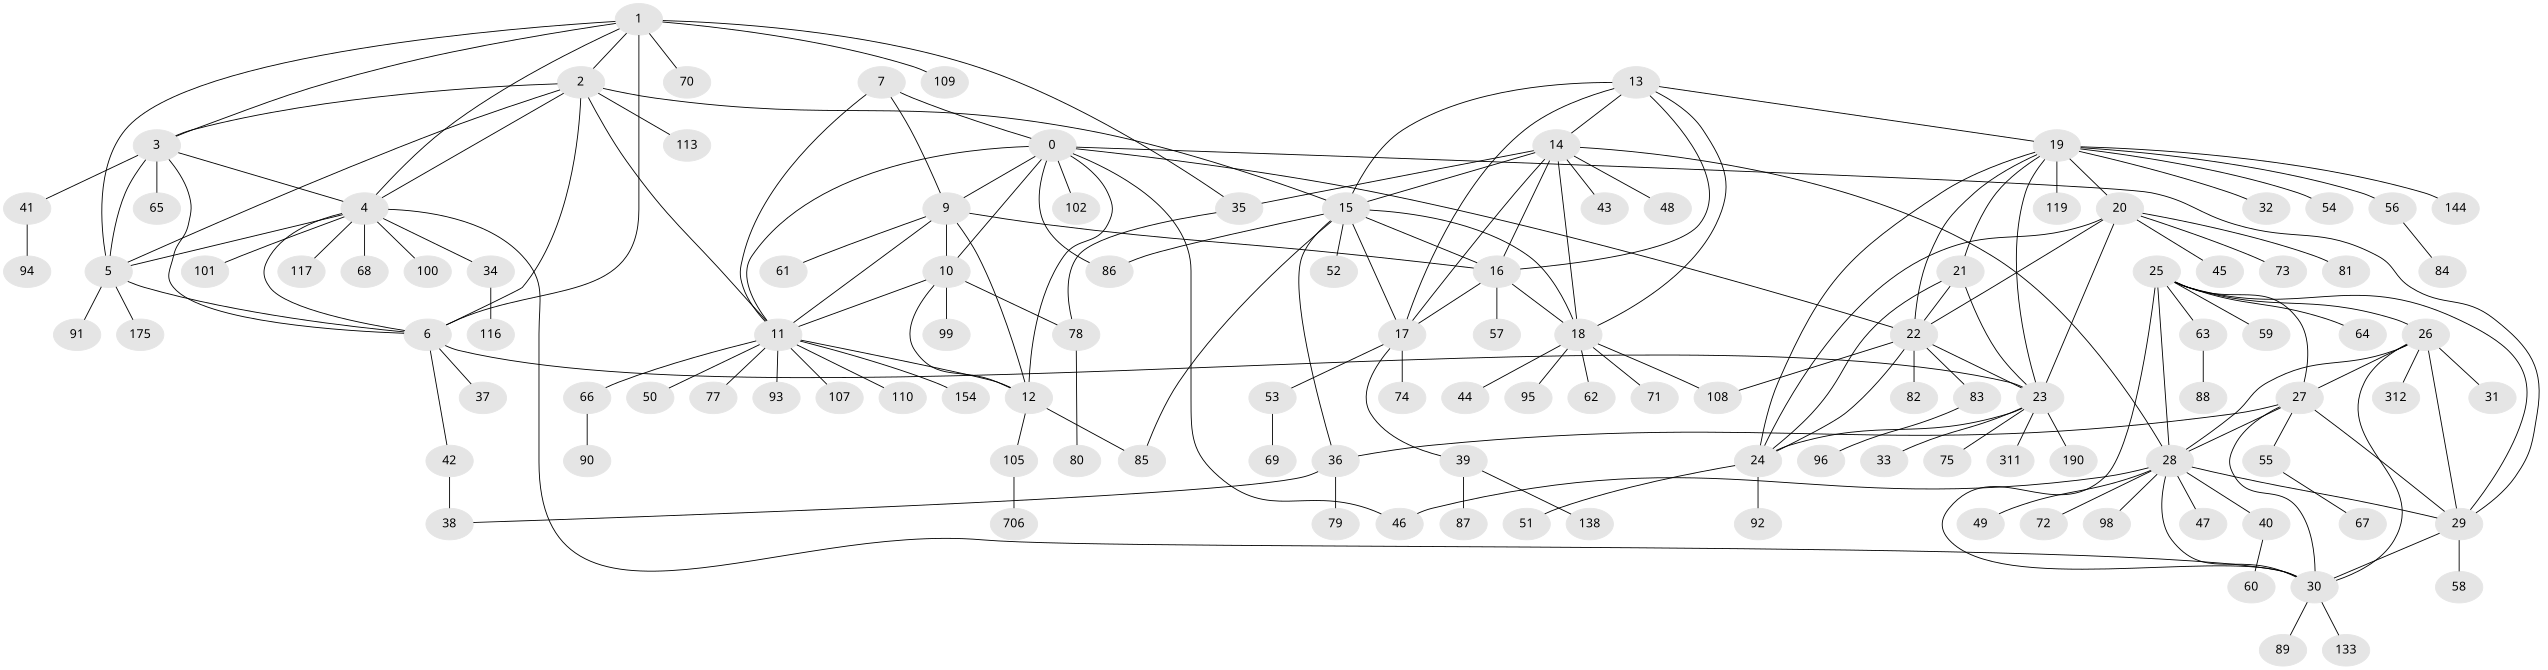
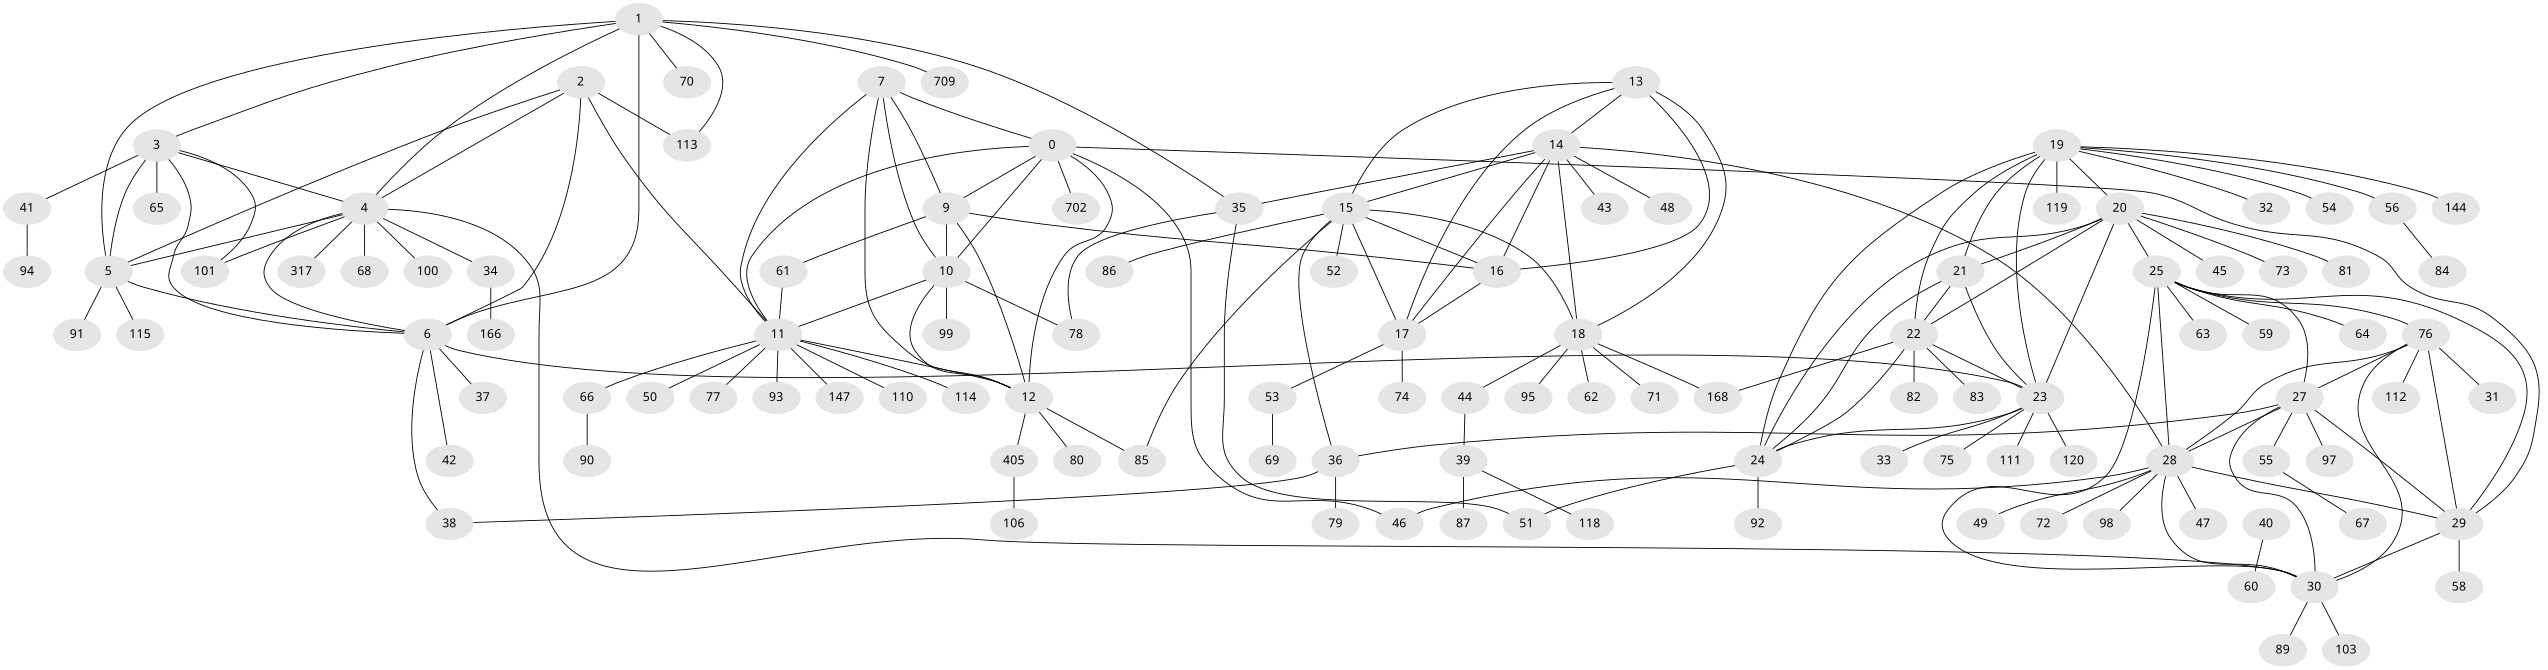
  graph {
    fontname="Noto Sans"
    node [color=gray90 fontname="Noto Sans" style=filled]
    edge [fontname="Noto Sans"]
    1
    2
    3
    4
    5
    6
    35
    70
-   109
+   109 [label=709]
    11
    15
    113
    41
    65
    30
    34
    68
    100
    101
-   117
+   117 [label=317]
    91
-   115 [label=175]
+   115
    23
    37
    38
    42
    78
    51
    12
    50
    66
    77
    93
-   107
+   107 [label=147]
    110
-   114 [label=154]
+   114
    86
    16
    85
    17
    18
    36
    52
    94
    89
-   103 [label=133]
-   116
+   103
+   116 [label=166]
    24
    33
    75
-   111 [label=311]
-   120 [label=190]
+   111
+   120
    7
    n54 [label=0]
    9
    10
    22
    29
    46
-   102
+   102 [label=702]
    61
    99
    80
-   105
-   108
+   105 [label=405]
+   108 [label=168]
    82
    83
    58
-   57
    90
-   106 [label=706]
+   106
    13
    14
    19
    28
    43
    48
    39
    53
    74
    44
    62
    71
    95
    20
    21
    32
    54
    56
    n90 [label=144]
    119
    40
    47
    49
    72
    98
    79
    87
-   118 [label=138]
+   118
    69
    25
    45
    73
    81
    92
    84
-   26
+   26 [label=76]
    27
    59
    63
    64
-   96
    31
-   112 [label=312]
+   112
    55
-   88
+   97
    67
    60
-   1 -- 2
+   1 -- 113
    1 -- 3
    1 -- 4
    1 -- 5
    1 -- 6
    1 -- 35
    1 -- 70
    1 -- 109
-   2 -- 3
+   101 -- 3
    2 -- 4
    2 -- 5
    2 -- 6
    2 -- 11
-   2 -- 15
    2 -- 113
    3 -- 4
    3 -- 5
    3 -- 6
    3 -- 41
    3 -- 65
    4 -- 5
    4 -- 6
    4 -- 30
    4 -- 34
    4 -- 68
    4 -- 100
    4 -- 101
    4 -- 117
    5 -- 6
    5 -- 91
    5 -- 115
    6 -- 23
    6 -- 37
-   42 -- 38
+   6 -- 38
    6 -- 42
    35 -- 78
+   35 -- 51
    11 -- 12
    11 -- 50
    11 -- 66
    11 -- 77
    11 -- 93
    11 -- 107
    11 -- 110
    11 -- 114
    15 -- 86
    15 -- 16
    15 -- 85
    15 -- 17
    15 -- 18
    15 -- 36
    15 -- 52
    41 -- 94
    30 -- 89
    30 -- 103
    34 -- 116
    23 -- 24
    23 -- 33
    23 -- 75
    23 -- 111
    23 -- 120
    12 -- 85
-   78 -- 80
+   12 -- 80
    12 -- 105
    66 -- 90
    16 -- 17
-   16 -- 18
-   16 -- 57
-   17 -- 39
+   44 -- 39
    17 -- 53
    17 -- 74
    18 -- 108
    18 -- 44
    18 -- 62
    18 -- 71
    18 -- 95
    36 -- 38
    36 -- 79
    24 -- 51
    24 -- 92
    7 -- 11
+   7 -- 12
    7 -- n54
    7 -- 9
+   7 -- 10
    n54 -- 11
    n54 -- 12
-   n54 -- 86
    n54 -- 9
    n54 -- 10
-   n54 -- 22
    n54 -- 29
    n54 -- 46
    n54 -- 102
-   9 -- 11
+   61 -- 11
    9 -- 12
    9 -- 16
    9 -- 10
    9 -- 61
    10 -- 11
    10 -- 78
    10 -- 12
    10 -- 99
    22 -- 23
    22 -- 24
    22 -- 108
    22 -- 82
    22 -- 83
    29 -- 30
    29 -- 58
    105 -- 106
-   83 -- 96
    13 -- 15
    13 -- 16
    13 -- 17
    13 -- 18
    13 -- 14
-   13 -- 19
    14 -- 35
    14 -- 15
    14 -- 16
    14 -- 17
    14 -- 18
    14 -- 28
    14 -- 43
    14 -- 48
    19 -- 23
    19 -- 24
    19 -- 22
    19 -- 20
    19 -- 21
    19 -- 32
    19 -- 54
    19 -- 56
    19 -- n90
    19 -- 119
    28 -- 30
    28 -- 29
    28 -- 46
-   28 -- 40
    28 -- 47
    28 -- 49
    28 -- 72
    28 -- 98
    39 -- 87
    39 -- 118
    53 -- 69
    20 -- 23
    20 -- 24
    20 -- 22
+   20 -- 21
+   20 -- 25
    20 -- 45
    20 -- 73
    20 -- 81
    21 -- 23
    21 -- 24
    21 -- 22
    56 -- 84
    40 -- 60
    25 -- 30
    25 -- 29
    25 -- 28
    25 -- 26
    25 -- 27
    25 -- 59
    25 -- 63
    25 -- 64
    26 -- 30
    26 -- 29
    26 -- 28
    26 -- 27
    26 -- 31
    26 -- 112
    27 -- 30
    27 -- 36
    27 -- 29
    27 -- 28
    27 -- 55
-   63 -- 88
+   27 -- 97
    55 -- 67
  }
